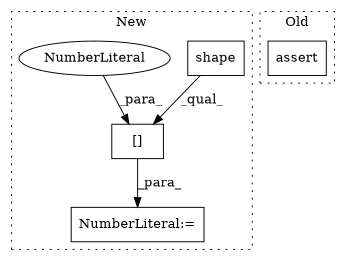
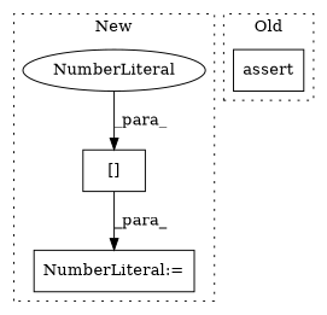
  digraph {
    node [l=1 shape=box]
-   n1 [a=32 l="6,1" label=shape s="11786,11795"]
    n2 [a=2 l="29,1" label="[]" s="11768,11798"]
    n3 [a=34 label=NumberLiteral s=11797 shape=ellipse]
    n4 [a=7 label="NumberLiteral:=" s=11767]
    n5 [a=6 l=7 label=assert s=11995]
    subgraph cluster_1 {
      label=New
      style=dotted
-     n1
      n2
      n3
      n4
    }
    subgraph cluster_2 {
      label=Old
      style=dotted
      n5
    }
-   n1 -> n2 [label=_qual_]
    n2 -> n4 [label=_para_]
    n3 -> n2 [label=_para_]
  }
